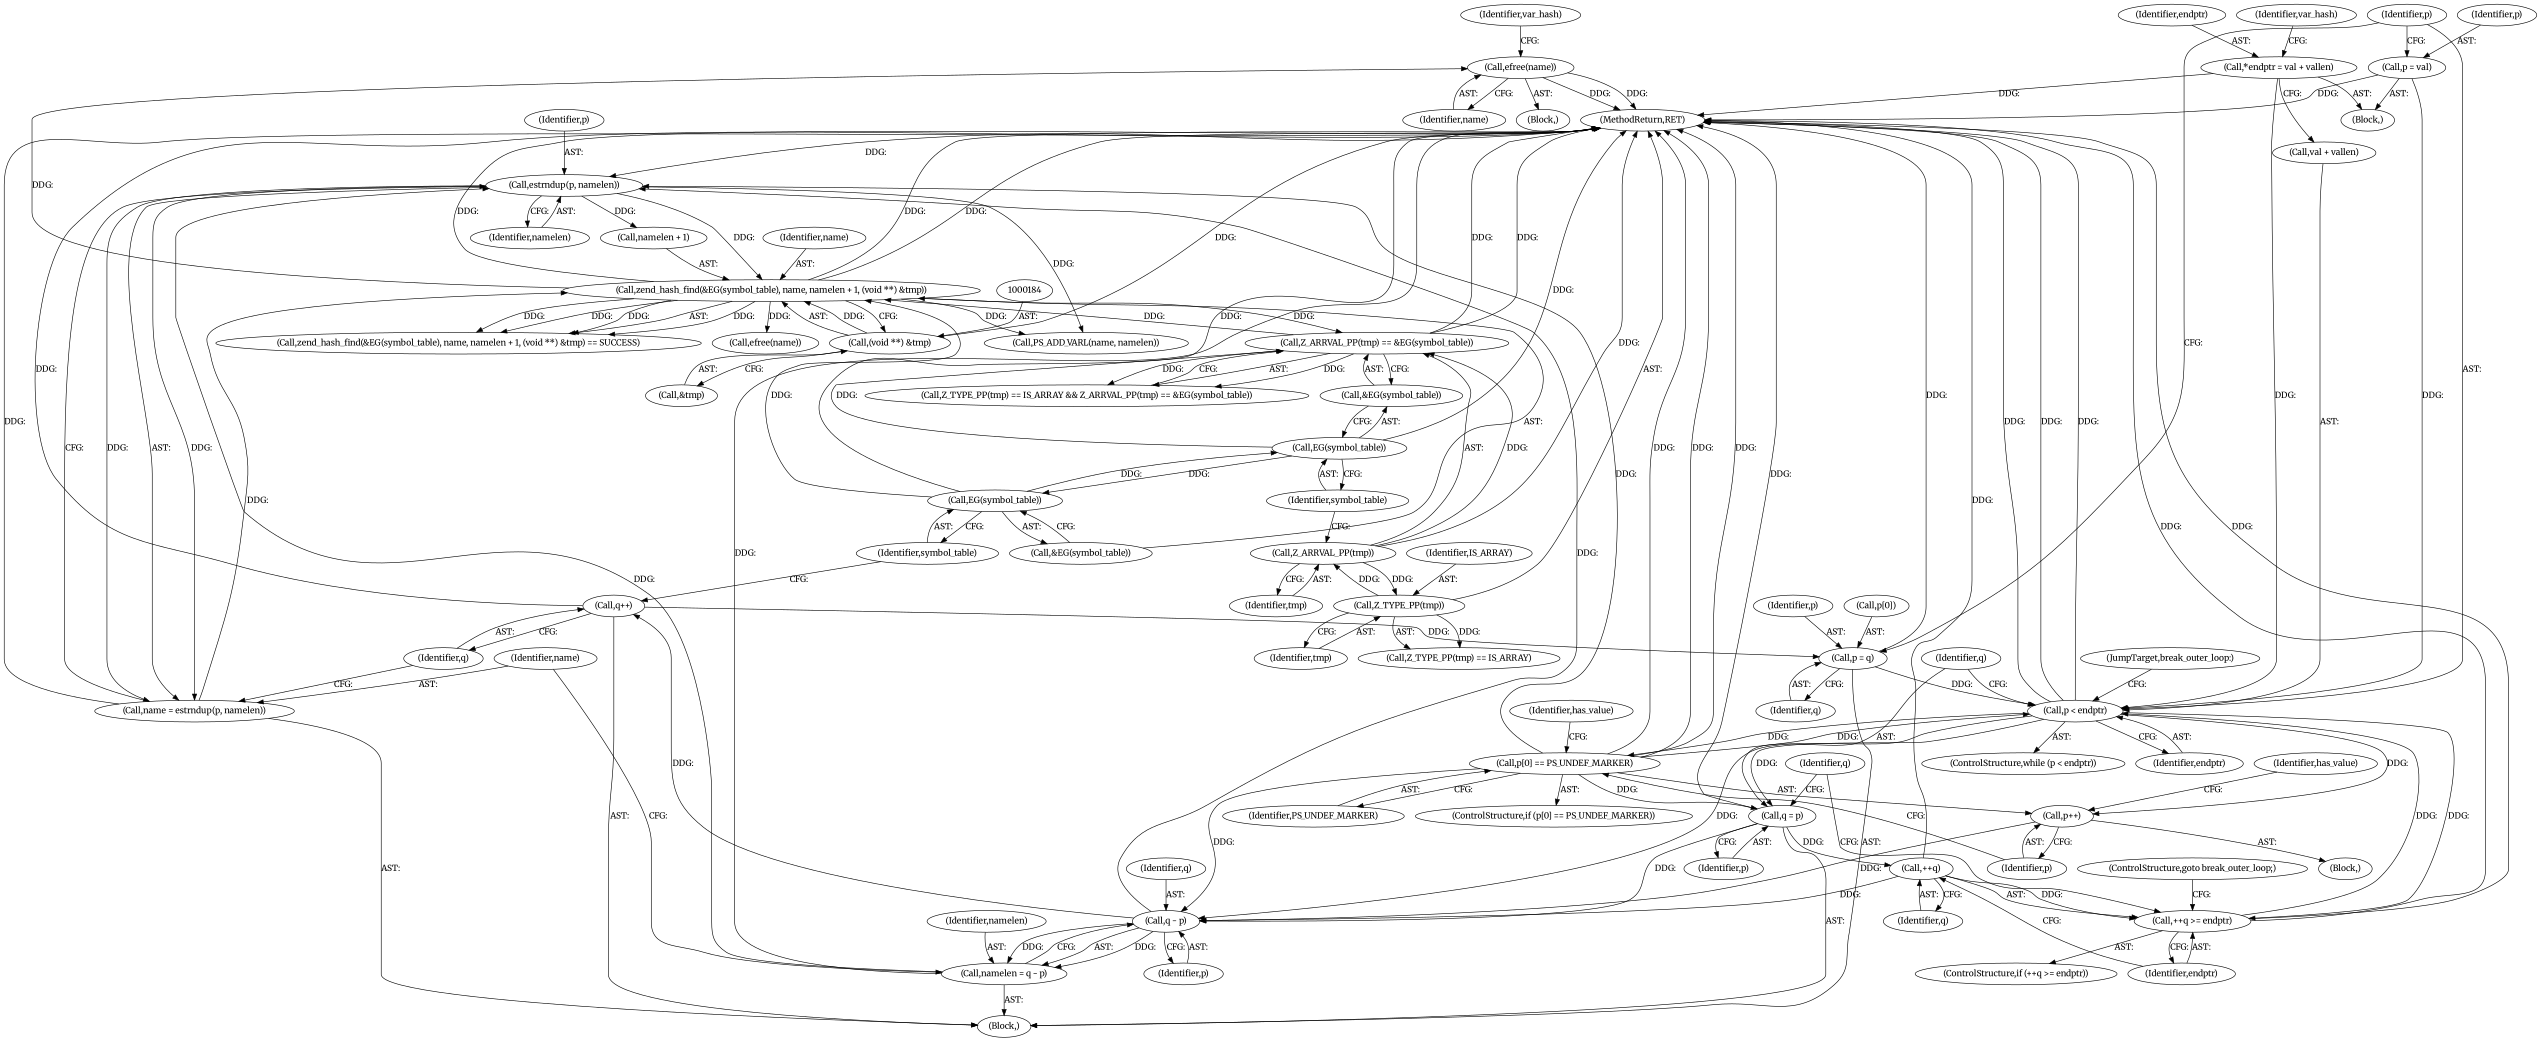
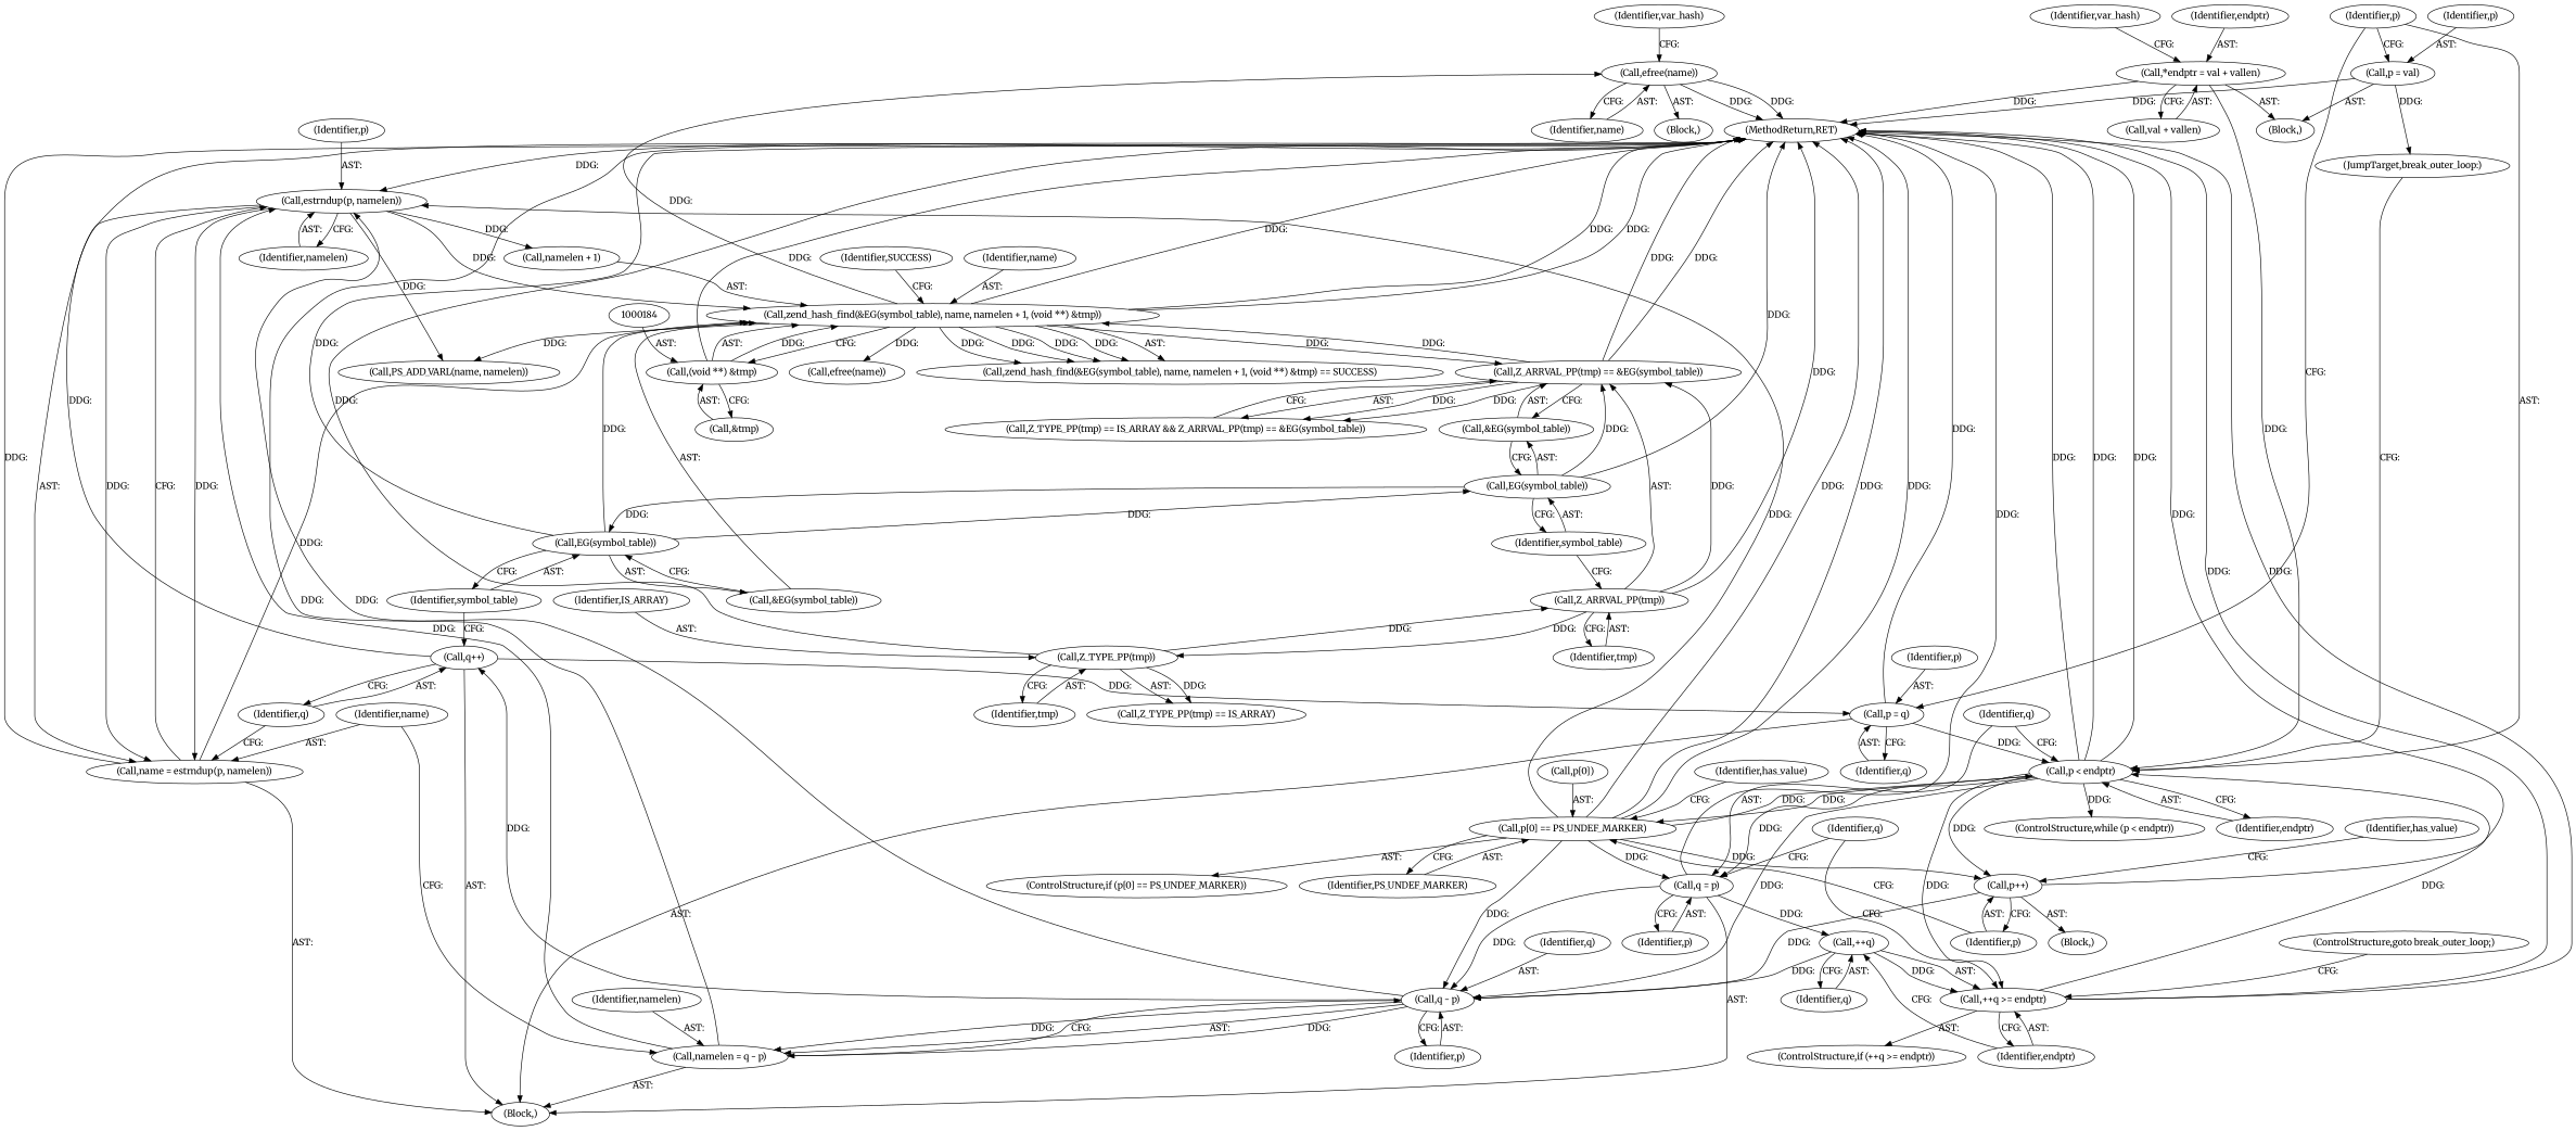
  digraph {
    fontname=Merriweather
    node [fontname=Merriweather]
    edge [fontname=Merriweather]
    n1 [label="(Call,efree(name))"]
    n2 [label="(MethodReturn,RET)"]
    n3 [label="(Identifier,name)"]
    n4 [label="(Block,)"]
    n5 [label="(Call,estrndup(p, namelen))"]
    n6 [label="(Call,zend_hash_find(&EG(symbol_table), name, namelen + 1, (void **) &tmp))"]
    n7 [label="(Call,Z_ARRVAL_PP(tmp) == &EG(symbol_table))"]
    n8 [label="(Call,(void **) &tmp)"]
    n9 [label="(Call,zend_hash_find(&EG(symbol_table), name, namelen + 1, (void **) &tmp) == SUCCESS)"]
    n10 [label="(Call,PS_ADD_VARL(name, namelen))"]
    n11 [label="(Call,efree(name))"]
    n12 [label="(Call,&EG(symbol_table))"]
    n13 [label="(Call,Z_TYPE_PP(tmp) == IS_ARRAY && Z_ARRVAL_PP(tmp) == &EG(symbol_table))"]
    n14 [label="(Call,&tmp)"]
    n15 [label="(Call,EG(symbol_table))"]
    n16 [label="(Call,Z_ARRVAL_PP(tmp))"]
    n17 [label="(Call,Z_TYPE_PP(tmp))"]
    n18 [label="(Identifier,tmp)"]
    n19 [label="(Identifier,tmp)"]
    n20 [label="(Call,Z_TYPE_PP(tmp) == IS_ARRAY)"]
    n21 [label="(Call,EG(symbol_table))"]
    n22 [label="(Identifier,symbol_table)"]
    n23 [label="(Identifier,symbol_table)"]
    n24 [label="(Call,&EG(symbol_table))"]
    n25 [label="(Call,q++)"]
    n26 [label="(Call,name = estrndup(p, namelen))"]
    n27 [label="(Block,)"]
    n28 [label="(Identifier,namelen)"]
    n29 [label="(Call,namelen + 1)"]
    n30 [label="(Call,p[0] == PS_UNDEF_MARKER)"]
    n31 [label="(Call,p < endptr)"]
    n32 [label="(Call,q - p)"]
    n33 [label="(Call,q = p)"]
    n34 [label="(Call,p++)"]
    n35 [label="(Identifier,PS_UNDEF_MARKER)"]
    n36 [label="(ControlStructure,if (p[0] == PS_UNDEF_MARKER))"]
    n37 [label="(Call,++q >= endptr)"]
    n38 [label="(ControlStructure,while (p < endptr))"]
    n39 [label="(Identifier,endptr)"]
    n40 [label="(Call,namelen = q - p)"]
    n41 [label="(Identifier,p)"]
    n42 [label="(Call,++q)"]
    n43 [label="(Identifier,p)"]
    n44 [label="(Identifier,p)"]
    n45 [label="(Block,)"]
    n46 [label="(Identifier,endptr)"]
    n47 [label="(ControlStructure,if (++q >= endptr))"]
    n48 [label="(Call,p = q)"]
    n49 [label="(Identifier,q)"]
    n50 [label="(Identifier,q)"]
    n51 [label="(Identifier,q)"]
    n52 [label="(Call,p = val)"]
    n53 [label="(Block,)"]
    n54 [label="(Call,*endptr = val + vallen)"]
    n55 [label="(Call,val + vallen)"]
    n56 [label="(Identifier,endptr)"]
    n57 [label="(Identifier,has_value)"]
    n58 [label="(Identifier,namelen)"]
    n59 [label="(Identifier,p)"]
    n60 [label="(Identifier,var_hash)"]
    n61 [label="(Identifier,q)"]
+   n62 [label="(Identifier,SUCCESS)"]
    n63 [label="(Identifier,q)"]
    n64 [label="(Identifier,has_value)"]
    n65 [label="(Identifier,p)"]
    n66 [label="(Identifier,var_hash)"]
    n67 [label="(ControlStructure,goto break_outer_loop;)"]
    n68 [label="(Identifier,p)"]
    n69 [label="(JumpTarget,break_outer_loop:)"]
    n70 [label="(Call,p[0])"]
    n71 [label="(Identifier,q)"]
    n72 [label="(Identifier,name)"]
    n73 [label="(Identifier,p)"]
    n74 [label="(Identifier,IS_ARRAY)"]
    n75 [label="(Identifier,name)"]
    1000184
    n1 -> n2 [label="DDG: "]
    n1 -> n2 [label="DDG: "]
    n1 -> n3 [label="CFG: "]
    n1 -> n4 [label="AST: "]
    n2 -> n5 [label="DDG: "]
    n3 -> n1 [label="AST: "]
    n5 -> n6 [label="DDG: "]
    n5 -> n10 [label="DDG: "]
    n5 -> n26 [label="AST: "]
    n5 -> n26 [label="DDG: "]
    n5 -> n26 [label="DDG: "]
    n5 -> n28 [label="CFG: "]
    n5 -> n29 [label="DDG: "]
    n6 -> n1 [label="DDG: "]
    n6 -> n2 [label="DDG: "]
    n6 -> n2 [label="DDG: "]
    n6 -> n2 [label="DDG: "]
    n6 -> n7 [label="DDG: "]
    n6 -> n8 [label="CFG: "]
    n6 -> n9 [label="AST: "]
    n6 -> n9 [label="DDG: "]
    n6 -> n9 [label="DDG: "]
    n6 -> n9 [label="DDG: "]
    n6 -> n9 [label="DDG: "]
    n6 -> n10 [label="DDG: "]
    n6 -> n11 [label="DDG: "]
    n7 -> n2 [label="DDG: "]
    n7 -> n2 [label="DDG: "]
    n7 -> n6 [label="DDG: "]
    n7 -> n12 [label="CFG: "]
    n7 -> n13 [label="AST: "]
    n7 -> n13 [label="DDG: "]
    n7 -> n13 [label="DDG: "]
    n8 -> n2 [label="DDG: "]
    n8 -> n6 [label="AST: "]
    n8 -> n6 [label="DDG: "]
    n8 -> n14 [label="CFG: "]
    n12 -> n7 [label="AST: "]
    n12 -> n15 [label="CFG: "]
    n13 -> n7 [label="CFG: "]
    n14 -> n8 [label="AST: "]
    n15 -> n2 [label="DDG: "]
    n15 -> n7 [label="DDG: "]
    n15 -> n12 [label="AST: "]
    n15 -> n21 [label="DDG: "]
    n15 -> n22 [label="CFG: "]
    n16 -> n2 [label="DDG: "]
    n16 -> n7 [label="AST: "]
    n16 -> n7 [label="DDG: "]
    n16 -> n17 [label="DDG: "]
    n16 -> n18 [label="CFG: "]
-   n17 -> n2 [label="AST: "]
+   n17 -> n2 [label="DDG: "]
    n17 -> n16 [label="DDG: "]
    n17 -> n19 [label="CFG: "]
    n17 -> n20 [label="AST: "]
    n17 -> n20 [label="DDG: "]
    n18 -> n16 [label="AST: "]
    n19 -> n17 [label="AST: "]
    n21 -> n2 [label="DDG: "]
    n21 -> n6 [label="DDG: "]
    n21 -> n15 [label="DDG: "]
    n21 -> n23 [label="CFG: "]
    n21 -> n24 [label="AST: "]
    n22 -> n15 [label="AST: "]
    n22 -> n16 [label="CFG: "]
    n23 -> n21 [label="AST: "]
    n23 -> n25 [label="CFG: "]
    n24 -> n6 [label="AST: "]
    n24 -> n21 [label="CFG: "]
    n25 -> n2 [label="DDG: "]
    n25 -> n27 [label="AST: "]
    n25 -> n48 [label="DDG: "]
    n25 -> n50 [label="CFG: "]
    n26 -> n2 [label="DDG: "]
    n26 -> n5 [label="CFG: "]
    n26 -> n6 [label="DDG: "]
    n26 -> n27 [label="AST: "]
    n28 -> n5 [label="AST: "]
    n29 -> n6 [label="AST: "]
    n30 -> n2 [label="DDG: "]
    n30 -> n2 [label="DDG: "]
    n30 -> n2 [label="DDG: "]
    n30 -> n5 [label="DDG: "]
    n30 -> n31 [label="DDG: "]
    n30 -> n32 [label="DDG: "]
    n30 -> n33 [label="DDG: "]
-   n30 -> n34 [label="AST: "]
+   n30 -> n34 [label="DDG: "]
    n30 -> n35 [label="CFG: "]
    n30 -> n36 [label="AST: "]
    n31 -> n2 [label="DDG: "]
    n31 -> n2 [label="DDG: "]
    n31 -> n2 [label="DDG: "]
    n31 -> n30 [label="DDG: "]
    n31 -> n32 [label="DDG: "]
    n31 -> n33 [label="DDG: "]
    n31 -> n34 [label="DDG: "]
    n31 -> n37 [label="DDG: "]
-   n31 -> n38 [label="AST: "]
+   n31 -> n38 [label="DDG: "]
    n31 -> n39 [label="CFG: "]
    n32 -> n5 [label="DDG: "]
    n32 -> n25 [label="DDG: "]
    n32 -> n40 [label="AST: "]
    n32 -> n40 [label="DDG: "]
    n32 -> n40 [label="DDG: "]
    n32 -> n41 [label="CFG: "]
    n33 -> n2 [label="DDG: "]
    n33 -> n27 [label="AST: "]
    n33 -> n32 [label="DDG: "]
    n33 -> n42 [label="DDG: "]
    n33 -> n43 [label="CFG: "]
    n34 -> n32 [label="DDG: "]
    n34 -> n44 [label="CFG: "]
    n34 -> n45 [label="AST: "]
    n35 -> n30 [label="AST: "]
    n37 -> n2 [label="DDG: "]
    n37 -> n2 [label="DDG: "]
    n37 -> n31 [label="DDG: "]
    n37 -> n46 [label="CFG: "]
    n37 -> n47 [label="AST: "]
    n39 -> n31 [label="AST: "]
    n40 -> n2 [label="DDG: "]
    n40 -> n5 [label="DDG: "]
    n40 -> n27 [label="AST: "]
    n40 -> n32 [label="CFG: "]
    n41 -> n32 [label="AST: "]
-   n42 -> n2 [label="DDG: "]
+   n34 -> n2 [label="DDG: "]
    n42 -> n32 [label="DDG: "]
    n42 -> n37 [label="AST: "]
    n42 -> n37 [label="DDG: "]
    n42 -> n51 [label="CFG: "]
    n43 -> n33 [label="AST: "]
    n44 -> n30 [label="CFG: "]
    n44 -> n34 [label="AST: "]
    n46 -> n37 [label="AST: "]
    n46 -> n42 [label="CFG: "]
    n48 -> n2 [label="DDG: "]
    n48 -> n27 [label="AST: "]
    n48 -> n31 [label="DDG: "]
    n48 -> n49 [label="CFG: "]
    n49 -> n48 [label="AST: "]
    n50 -> n25 [label="AST: "]
    n50 -> n26 [label="CFG: "]
    n51 -> n42 [label="AST: "]
    n52 -> n2 [label="DDG: "]
-   n52 -> n31 [label="DDG: "]
+   n52 -> n69 [label="DDG: "]
    n52 -> n53 [label="AST: "]
    n54 -> n2 [label="DDG: "]
    n54 -> n31 [label="DDG: "]
    n54 -> n53 [label="AST: "]
    n54 -> n55 [label="CFG: "]
-   n55 -> n31 [label="AST: "]
+   n55 -> n54 [label="AST: "]
    n56 -> n54 [label="AST: "]
    n57 -> n30 [label="CFG: "]
    n58 -> n40 [label="AST: "]
    n59 -> n5 [label="AST: "]
    n60 -> n54 [label="CFG: "]
    n61 -> n31 [label="CFG: "]
    n61 -> n33 [label="AST: "]
+   n62 -> n6 [label="CFG: "]
    n63 -> n32 [label="AST: "]
    n64 -> n34 [label="CFG: "]
    n65 -> n48 [label="AST: "]
    n66 -> n1 [label="CFG: "]
    n67 -> n37 [label="CFG: "]
    n68 -> n52 [label="AST: "]
    n69 -> n31 [label="CFG: "]
-   n70 -> n48 [label="AST: "]
+   n70 -> n30 [label="AST: "]
    n71 -> n33 [label="CFG: "]
    n71 -> n37 [label="CFG: "]
    n72 -> n26 [label="AST: "]
    n72 -> n40 [label="CFG: "]
    n73 -> n31 [label="AST: "]
    n73 -> n48 [label="CFG: "]
    n73 -> n52 [label="CFG: "]
    n74 -> n17 [label="AST: "]
    n75 -> n6 [label="AST: "]
    1000184 -> n8 [label="AST: "]
  }
